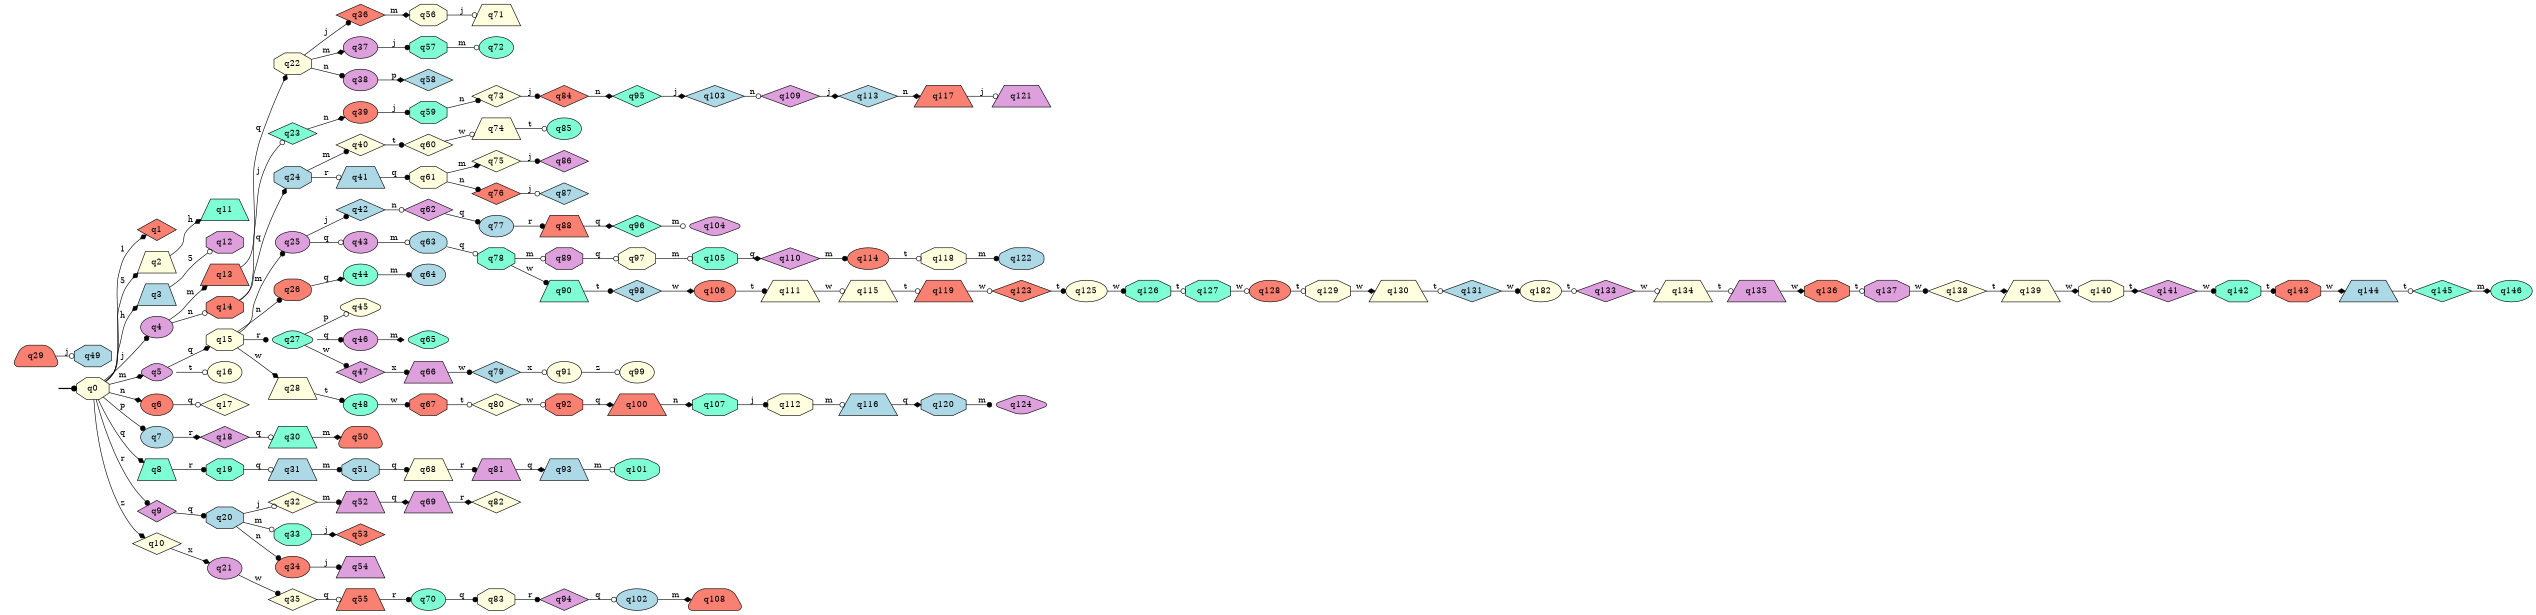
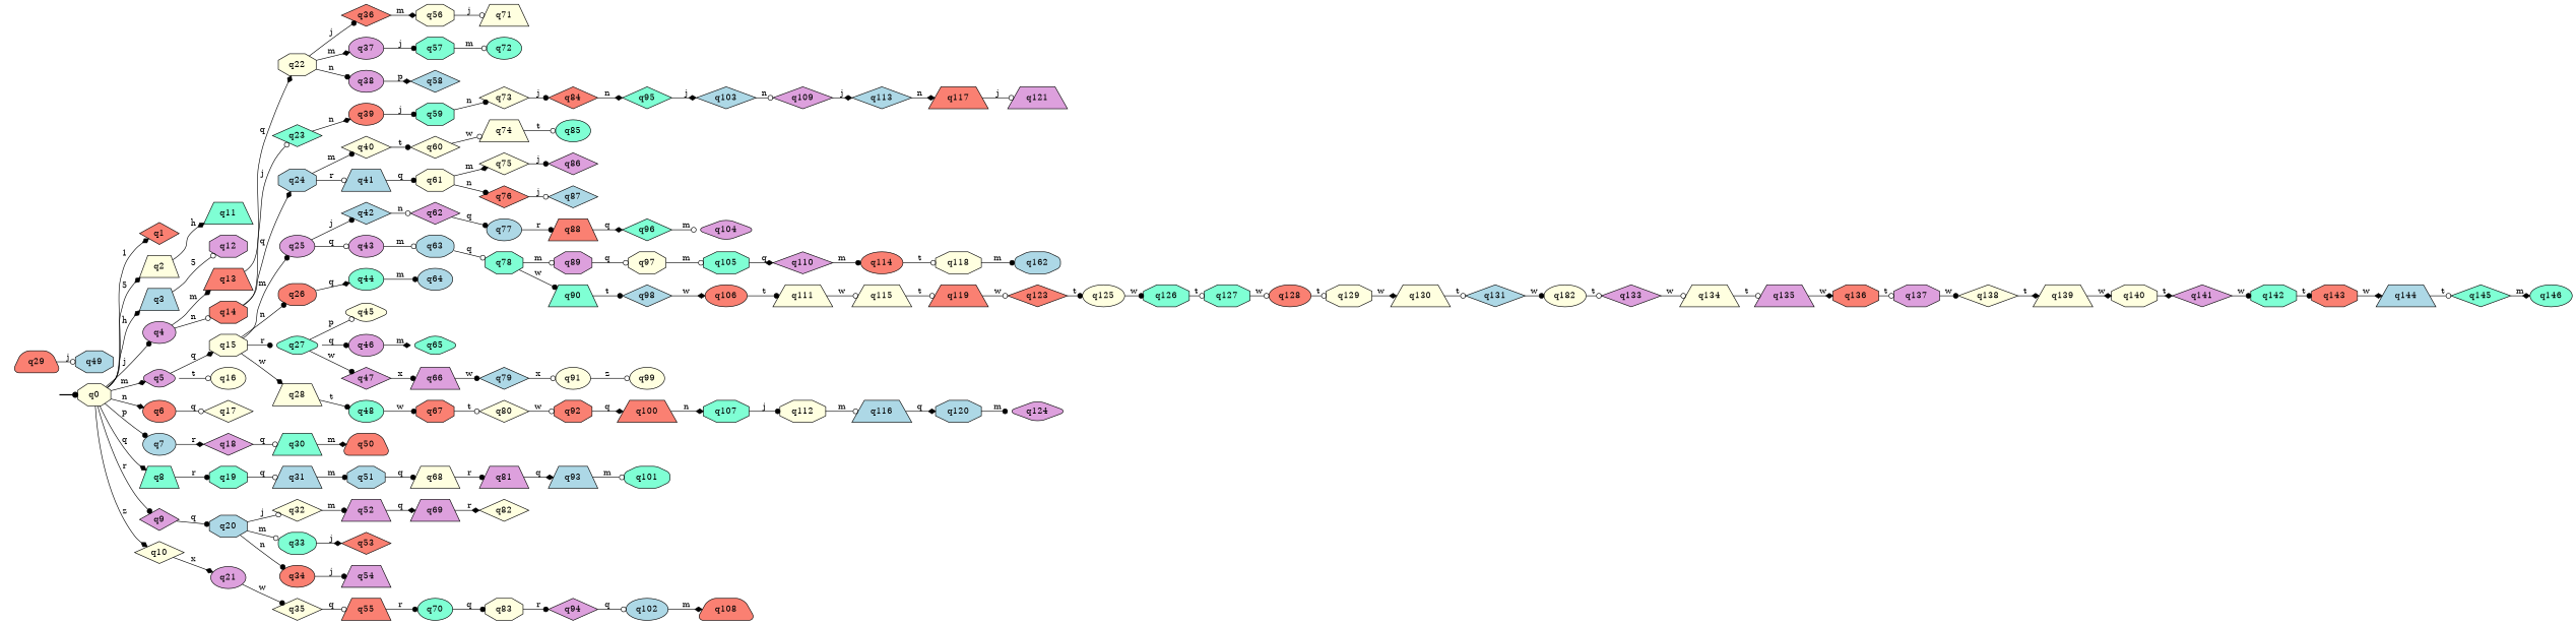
  digraph {
    rankdir=LR
    node [shape=diamond style=filled color=black fillcolor=lightyellow]
    edge [arrowhead=dot]
    __start0 [height=0 shape=none style=invis width=0 color="" fillcolor=""]
    n2 [label=q0 shape=octagon]
    n3 [fillcolor=salmon label=q1]
    n4 [label=q2 shape=trapezium]
    n5 [fillcolor=lightblue label=q3 shape=trapezium]
    n6 [fillcolor=plum label=q4 shape=ellipse]
    n7 [fillcolor=plum label=q5 style="rounded,filled"]
    n8 [fillcolor=salmon label=q6 shape=ellipse]
    n9 [fillcolor=lightblue label=q7 shape=ellipse]
    n10 [fillcolor=aquamarine label=q8 shape=trapezium]
    n11 [fillcolor=plum label=q9]
    n12 [label=q10]
    n13 [fillcolor=aquamarine label=q11 shape=trapezium]
    n14 [fillcolor=plum label=q12 shape=octagon]
    n15 [fillcolor=salmon label=q13 shape=trapezium]
    n16 [fillcolor=salmon label=q14 shape=octagon]
    n17 [label=q15 shape=octagon]
    n18 [label=q16 shape=ellipse style="rounded,filled"]
    n19 [label=q17]
    n20 [fillcolor=plum label=q18]
    n21 [fillcolor=aquamarine label=q19 shape=octagon]
    n22 [fillcolor=lightblue label=q20 shape=octagon]
    n23 [fillcolor=plum label=q21 shape=ellipse]
    n24 [label=q22 shape=octagon]
    n25 [fillcolor=aquamarine label=q23]
    n26 [fillcolor=lightblue label=q24 shape=octagon]
    n27 [fillcolor=plum label=q25 shape=ellipse style="rounded,filled"]
    n28 [fillcolor=salmon label=q26 shape=octagon style="rounded,filled"]
    n29 [fillcolor=aquamarine label=q27 style="rounded,filled"]
    n30 [label=q28 shape=trapezium]
    n31 [fillcolor=aquamarine label=q30 shape=trapezium]
    n32 [fillcolor=lightblue label=q31 shape=trapezium]
    n33 [label=q32]
    n34 [fillcolor=aquamarine label=q33 shape=octagon style="rounded,filled"]
    n35 [fillcolor=salmon label=q34 shape=ellipse]
    n36 [label=q35]
    n37 [fillcolor=salmon label=q36]
    n38 [fillcolor=plum label=q37 shape=ellipse]
    n39 [fillcolor=plum label=q38 shape=ellipse]
    n40 [fillcolor=salmon label=q39 shape=ellipse]
    n41 [label=q40]
    n42 [fillcolor=lightblue label=q41 shape=trapezium]
    n43 [fillcolor=lightblue label=q42]
    n44 [fillcolor=plum label=q43 shape=ellipse]
    n45 [fillcolor=aquamarine label=q44 shape=ellipse]
    n46 [label=q45 style="rounded,filled"]
    n47 [fillcolor=plum label=q46 shape=ellipse]
    n48 [fillcolor=plum label=q47]
    n49 [fillcolor=aquamarine label=q48 shape=ellipse]
    n50 [fillcolor=salmon label=q29 shape=trapezium style="rounded,filled"]
    n51 [fillcolor=lightblue label=q49 shape=octagon]
    n52 [fillcolor=salmon label=q50 shape=trapezium style="rounded,filled"]
    n53 [fillcolor=lightblue label=q51 shape=octagon]
    n54 [fillcolor=plum label=q52 shape=trapezium]
    n55 [fillcolor=salmon label=q53]
    n56 [fillcolor=plum label=q54 shape=trapezium]
    n57 [fillcolor=salmon label=q55 shape=trapezium]
    n58 [label=q56 shape=octagon]
    n59 [fillcolor=aquamarine label=q57 shape=octagon]
    n60 [fillcolor=lightblue label=q58]
    n61 [fillcolor=aquamarine label=q59 shape=octagon]
    n62 [label=q60]
    n63 [label=q61 shape=octagon]
    n64 [fillcolor=plum label=q62]
    n65 [fillcolor=lightblue label=q63 shape=octagon style="rounded,filled"]
    n66 [fillcolor=lightblue label=q64 shape=ellipse style="rounded,filled"]
    n67 [fillcolor=aquamarine label=q65 style="rounded,filled"]
    n68 [fillcolor=plum label=q66 shape=trapezium]
    n69 [fillcolor=salmon label=q67 shape=octagon]
    n70 [label=q68 shape=trapezium]
    n71 [fillcolor=plum label=q69 shape=trapezium]
    n72 [fillcolor=aquamarine label=q70 shape=ellipse]
    n73 [label=q71 shape=trapezium]
    n74 [fillcolor=aquamarine label=q72 shape=ellipse]
    n75 [label=q73]
    n76 [label=q74 shape=trapezium]
    n77 [label=q75]
    n78 [fillcolor=salmon label=q76]
    n79 [fillcolor=lightblue label=q77 shape=ellipse]
    n80 [fillcolor=aquamarine label=q78 shape=octagon]
    n81 [fillcolor=lightblue label=q79]
    n82 [label=q80]
    n83 [fillcolor=plum label=q81 shape=trapezium]
    n84 [label=q82]
    n85 [label=q83 shape=octagon]
    n86 [fillcolor=salmon label=q84]
    n87 [fillcolor=aquamarine label=q85 shape=ellipse]
    n88 [fillcolor=plum label=q86]
    n89 [fillcolor=lightblue label=q87]
    n90 [fillcolor=salmon label=q88 shape=trapezium]
    n91 [fillcolor=plum label=q89 shape=octagon]
    n92 [fillcolor=aquamarine label=q90 shape=trapezium]
    n93 [label=q91 shape=ellipse]
    n94 [fillcolor=salmon label=q92 shape=octagon]
    n95 [fillcolor=lightblue label=q93 shape=trapezium]
    n96 [fillcolor=plum label=q94]
    n97 [fillcolor=aquamarine label=q95]
    n98 [fillcolor=aquamarine label=q96]
    n99 [label=q97 shape=octagon]
    n100 [fillcolor=lightblue label=q98]
    n101 [label=q99 shape=ellipse style="rounded,filled"]
    n102 [fillcolor=salmon label=q100 shape=trapezium]
    n103 [fillcolor=aquamarine label=q101 shape=octagon style="rounded,filled"]
    n104 [fillcolor=lightblue label=q102 shape=ellipse]
    n105 [fillcolor=lightblue label=q103]
    n106 [fillcolor=plum label=q104 style="rounded,filled"]
    n107 [fillcolor=aquamarine label=q105 shape=octagon]
    n108 [fillcolor=salmon label=q106 shape=ellipse]
    n109 [fillcolor=aquamarine label=q107 shape=octagon]
    n110 [fillcolor=salmon label=q108 shape=trapezium style="rounded,filled"]
    n111 [fillcolor=plum label=q109]
    n112 [fillcolor=plum label=q110]
    n113 [label=q111 shape=trapezium]
    n114 [label=q112 shape=octagon]
    n115 [fillcolor=lightblue label=q113]
    n116 [fillcolor=salmon label=q114 shape=ellipse]
    n117 [label=q115 shape=trapezium]
    n118 [fillcolor=lightblue label=q116 shape=trapezium]
    n119 [fillcolor=salmon label=q117 shape=trapezium]
    n120 [label=q118 shape=octagon]
    n121 [fillcolor=salmon label=q119 shape=trapezium]
    n122 [fillcolor=lightblue label=q120 shape=octagon]
    n123 [fillcolor=plum label=q121 shape=trapezium]
-   n124 [fillcolor=lightblue label=q122 shape=octagon style="rounded,filled"]
+   n124 [fillcolor=lightblue label=q162 shape=octagon style="rounded,filled"]
    n125 [fillcolor=salmon label=q123]
    n126 [fillcolor=plum label=q124 style="rounded,filled"]
    n127 [label=q125 shape=ellipse]
    n128 [fillcolor=aquamarine label=q126 shape=octagon]
    n129 [fillcolor=aquamarine label=q127 shape=octagon]
    n130 [fillcolor=salmon label=q128 shape=ellipse]
    n131 [label=q129 shape=octagon]
    n132 [label=q130 shape=trapezium]
    n133 [fillcolor=lightblue label=q131]
    n134 [label=q182 shape=ellipse]
    n135 [fillcolor=plum label=q133]
    n136 [label=q134 shape=trapezium]
    n137 [fillcolor=plum label=q135 shape=trapezium]
    n138 [fillcolor=salmon label=q136 shape=octagon]
    n139 [fillcolor=plum label=q137 shape=octagon]
    n140 [label=q138]
    n141 [label=q139 shape=trapezium]
    n142 [label=q140 shape=octagon]
    n143 [fillcolor=plum label=q141]
    n144 [fillcolor=aquamarine label=q142 shape=octagon]
    n145 [fillcolor=salmon label=q143 shape=octagon]
    n146 [fillcolor=lightblue label=q144 shape=trapezium]
    n147 [fillcolor=aquamarine label=q145]
    n148 [fillcolor=aquamarine label=q146 shape=ellipse style="rounded,filled"]
    subgraph cluster_1 {
      nodesep=0.15
      ranksep=0.15
      style=invis
      __start0
      n2
    }
    __start0 -> n2 [penwidth=2]
    n2 -> n3 [arrowhead=diamond label=1]
    n2 -> n4 [arrowhead=diamond label=5]
    n2 -> n5 [arrowhead=diamond label=h]
    n2 -> n6 [label=j]
    n2 -> n7 [arrowhead=diamond label=m]
    n2 -> n8 [arrowhead=diamond label=n]
    n2 -> n9 [label=p]
    n2 -> n10 [arrowhead=diamond label=q]
    n2 -> n11 [label=r]
    n2 -> n12 [arrowhead=diamond label=z]
    n4 -> n13 [arrowhead=diamond label=h]
    n5 -> n14 [arrowhead=odot label=5]
    n6 -> n15 [arrowhead=diamond label=m]
    n6 -> n16 [arrowhead=odot label=n]
    n7 -> n17 [arrowhead=diamond label=q]
    n7 -> n18 [arrowhead=odot label=t]
    n8 -> n19 [arrowhead=odot label=q]
    n9 -> n20 [arrowhead=diamond label=r]
    n10 -> n21 [label=r]
    n11 -> n22 [label=q]
    n12 -> n23 [arrowhead=diamond label=x]
    n15 -> n24 [arrowhead=diamond label=q]
    n16 -> n25 [arrowhead=odot label=j]
    n16 -> n26 [arrowhead=diamond label=q]
    n17 -> n27 [label=m]
    n17 -> n28 [label=n]
    n17 -> n29 [label=r]
    n17 -> n30 [arrowhead=diamond label=w]
    n20 -> n31 [arrowhead=odot label=q]
    n21 -> n32 [arrowhead=odot label=q]
    n22 -> n33 [arrowhead=odot label=j]
    n22 -> n34 [arrowhead=odot label=m]
    n22 -> n35 [label=n]
    n23 -> n36 [label=w]
    n24 -> n37 [label=j]
    n24 -> n38 [arrowhead=diamond label=m]
    n24 -> n39 [label=n]
    n25 -> n40 [arrowhead=diamond label=n]
    n26 -> n41 [label=m]
    n26 -> n42 [arrowhead=odot label=r]
    n27 -> n43 [label=j]
    n27 -> n44 [arrowhead=odot label=q]
    n28 -> n45 [arrowhead=diamond label=q]
    n29 -> n46 [arrowhead=odot label=p]
    n29 -> n47 [label=q]
    n29 -> n48 [label=w]
    n30 -> n49 [label=t]
    n31 -> n52 [arrowhead=diamond label=m]
    n32 -> n53 [label=m]
    n33 -> n54 [label=m]
    n34 -> n55 [arrowhead=diamond label=j]
    n35 -> n56 [label=j]
    n36 -> n57 [arrowhead=odot label=q]
    n37 -> n58 [arrowhead=diamond label=m]
    n38 -> n59 [label=j]
    n39 -> n60 [arrowhead=diamond label=p]
    n40 -> n61 [label=j]
    n41 -> n62 [label=t]
    n42 -> n63 [label=q]
    n43 -> n64 [arrowhead=odot label=n]
    n44 -> n65 [arrowhead=odot label=m]
    n45 -> n66 [label=m]
    n47 -> n67 [arrowhead=diamond label=m]
    n48 -> n68 [label=x]
    n49 -> n69 [label=w]
    n50 -> n51 [arrowhead=odot label=j]
    n53 -> n70 [label=q]
    n54 -> n71 [arrowhead=diamond label=q]
    n57 -> n72 [label=r]
    n58 -> n73 [arrowhead=odot label=j]
    n59 -> n74 [arrowhead=odot label=m]
    n61 -> n75 [label=n]
    n62 -> n76 [arrowhead=odot label=w]
    n63 -> n77 [arrowhead=diamond label=m]
    n63 -> n78 [label=n]
    n64 -> n79 [label=q]
    n65 -> n80 [arrowhead=odot label=q]
    n68 -> n81 [label=w]
    n69 -> n82 [arrowhead=odot label=t]
    n70 -> n83 [label=r]
    n71 -> n84 [arrowhead=diamond label=r]
    n72 -> n85 [label=q]
    n75 -> n86 [label=j]
    n76 -> n87 [arrowhead=odot label=t]
    n77 -> n88 [label=j]
    n78 -> n89 [arrowhead=odot label=j]
    n79 -> n90 [label=r]
    n80 -> n91 [arrowhead=odot label=m]
    n80 -> n92 [label=w]
    n81 -> n93 [arrowhead=odot label=x]
    n82 -> n94 [arrowhead=odot label=w]
    n83 -> n95 [arrowhead=diamond label=q]
    n85 -> n96 [label=r]
    n86 -> n97 [arrowhead=diamond label=n]
    n90 -> n98 [arrowhead=diamond label=q]
    n91 -> n99 [arrowhead=odot label=q]
    n92 -> n100 [label=t]
    n93 -> n101 [arrowhead=odot label=z]
    n94 -> n102 [arrowhead=diamond label=q]
    n95 -> n103 [arrowhead=odot label=m]
    n96 -> n104 [arrowhead=odot label=q]
    n97 -> n105 [arrowhead=diamond label=j]
    n98 -> n106 [arrowhead=odot label=m]
    n99 -> n107 [arrowhead=odot label=m]
    n100 -> n108 [arrowhead=diamond label=w]
    n102 -> n109 [arrowhead=diamond label=n]
    n104 -> n110 [arrowhead=diamond label=m]
    n105 -> n111 [arrowhead=odot label=n]
    n107 -> n112 [arrowhead=diamond label=q]
    n108 -> n113 [label=t]
    n109 -> n114 [label=j]
    n111 -> n115 [arrowhead=diamond label=j]
    n112 -> n116 [label=m]
    n113 -> n117 [arrowhead=odot label=w]
    n114 -> n118 [arrowhead=odot label=m]
    n115 -> n119 [arrowhead=diamond label=n]
    n116 -> n120 [arrowhead=odot label=t]
    n117 -> n121 [arrowhead=odot label=t]
    n118 -> n122 [arrowhead=diamond label=q]
    n119 -> n123 [arrowhead=odot label=j]
    n120 -> n124 [label=m]
    n121 -> n125 [arrowhead=odot label=w]
    n122 -> n126 [label=m]
    n125 -> n127 [label=t]
    n127 -> n128 [label=w]
    n128 -> n129 [arrowhead=odot label=t]
    n129 -> n130 [arrowhead=odot label=w]
    n130 -> n131 [arrowhead=odot label=t]
    n131 -> n132 [arrowhead=diamond label=w]
    n132 -> n133 [arrowhead=odot label=t]
    n133 -> n134 [label=w]
    n134 -> n135 [arrowhead=odot label=t]
    n135 -> n136 [arrowhead=odot label=w]
    n136 -> n137 [arrowhead=odot label=t]
    n137 -> n138 [arrowhead=diamond label=w]
    n138 -> n139 [arrowhead=odot label=t]
    n139 -> n140 [label=w]
    n140 -> n141 [arrowhead=diamond label=t]
    n141 -> n142 [arrowhead=diamond label=w]
    n142 -> n143 [arrowhead=diamond label=t]
    n143 -> n144 [label=w]
    n144 -> n145 [label=t]
    n145 -> n146 [arrowhead=diamond label=w]
    n146 -> n147 [arrowhead=odot label=t]
    n147 -> n148 [arrowhead=diamond label=m]
  }
